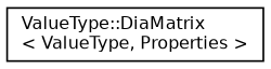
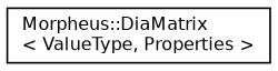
  digraph {
    rankdir=LR
-   n1 [color=black fillcolor=white fontname=Helvetica fontsize=10 height=0.2 label="ValueType::DiaMatrix\l\< ValueType, Properties \>" shape=record style=filled width=0.4]
+   n1 [color=black fillcolor=white fontname=Helvetica fontsize=10 height=0.2 label="Morpheus::DiaMatrix\l\< ValueType, Properties \>" shape=record style=filled width=0.4]
  }
